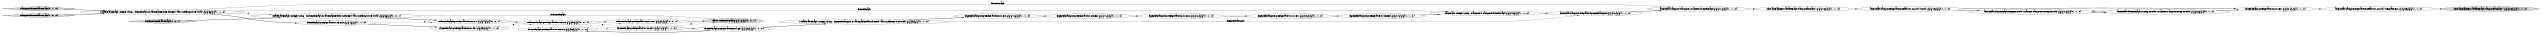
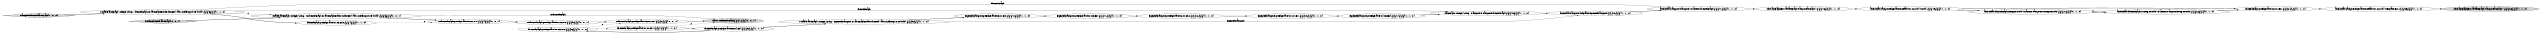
  digraph {
    rankdir=LR
    node [fillcolor=white shape=ellipse style=filled]
    edge [style=bold]
    n1 [fillcolor=lightgray label="buildUndirectedValueGraph['0', '0', '1']" shape=diamond]
    n2 [label="MutableValueGraph<Integer,String> undirectedGraph = ValueGraphBuilder.undirected().allowsSelfLoops(true).build()@@@3@@@['0', '0', '1']"]
    n3 [fillcolor=lightgray label="return undirectedGraph@@@7@@@['0', '0', '1']"]
    n4 [label="undirectedGraph.putEdgeValue(N1,N1,E11)@@@4@@@['0', '0', '1']"]
    n5 [label="directedGraph.putEdgeValue(N1,N2,E12)@@@6@@@['1', '1', '0']"]
    n6 [label="undirectedGraph.putEdgeValue(N2,N1,E21)@@@6@@@['0', '0', '1']"]
    n7 [label="directedGraph.putEdgeValue(N1,N1,E11)@@@7@@@['1', '1', '0']"]
    n8 [label="directedGraph.putEdgeValue(N3,N4,E34)@@@8@@@['1', '1', '0']"]
    n9 [label="assertThat(transpose(transpose)).isSameAs(directedGraph)@@@17@@@['1', '1', '0']"]
    n10 [label="AbstractGraphTest.validateGraph(transpose.asGraph())@@@18@@@['1', '1', '0']"]
    n11 [label="assertThat(transpose.edgeValueOrDefault(N1,N2,null)).isNull()@@@19@@@['1', '1', '0']"]
    n12 [label="ValueGraph<Integer,String> transpose = transpose(directedGraph)@@@15@@@['1', '1', '0']"]
    n13 [label="assertThat(transpose).isEqualTo(expectedTranspose)@@@16@@@['1', '1', '0']"]
    n14 [label="MutableValueGraph<Integer,String> expectedTranspose = ValueGraphBuilder.directed().allowsSelfLoops(true).build()@@@9@@@['1', '1', '0']"]
    n15 [label="expectedTranspose.putEdgeValue(N3,N1,E13)@@@10@@@['1', '1', '0']"]
    n16 [label="expectedTranspose.putEdgeValue(N1,N3,E31)@@@11@@@['1', '1', '0']"]
-   n17 [fillcolor=lightgray label="transpose_directedValueGraph['0', '1', '0']" shape=diamond]
    n18 [label="MutableValueGraph<Integer,String> directedGraph = ValueGraphBuilder.directed().allowsSelfLoops(true).build()@@@3@@@['1', '1', '0']"]
    n19 [label="directedGraph.putEdgeValue(N1,N3,E13)@@@4@@@['1', '1', '0']"]
    n20 [label="expectedTranspose.putEdgeValue(N2,N1,E12)@@@12@@@['1', '1', '0']"]
-   n21 [label="directedGraph.putEdgeValue(N3,N1,E31)@@@5@@@['1', '1', '0']"]
    n22 [label="undirectedGraph.putEdgeValue(N1,N2,E12)@@@5@@@['0', '0', '1']"]
    n23 [fillcolor=lightgray label="AbstractGraphTest.validateGraph(transpose.asGraph())@@@26@@@['1', '1', '0']"]
    n24 [label="expectedTranspose.putEdgeValue(N1,N1,E11)@@@13@@@['1', '1', '0']"]
    n25 [label="expectedTranspose.putEdgeValue(N4,N3,E34)@@@14@@@['1', '1', '0']"]
    n26 [fillcolor=lightgray label="transpose_directedValueGraph['1', '0', '0']" shape=diamond]
    n27 [label="directedGraph.putEdgeValue(N2,N1,E21)@@@24@@@['1', '1', '0']"]
    n28 [label="assertThat(directedGraph.inDegree(node)).isSameAs(transpose.outDegree(node))@@@21@@@['0', '1', '0']"]
    n29 [label="assertThat(transpose.edgeValueOrDefault(N1,N2,null)).isEqualTo(E21)@@@25@@@['1', '1', '0']"]
    n30 [label="assertThat(directedGraph.outDegree(node)).isSameAs(transpose.inDegree(node))@@@22@@@['0', '1', '0']"]
    n1 -> n2
    n2 -> n3 [label=undirectedGraph style=solid]
    n2 -> n4
    n4 -> n22
    n5 -> n6 [label=0 style=dashed]
    n5 -> n7 [style=dashed]
    n6 -> n3
    n7 -> n3 [label=2 style=dashed]
    n7 -> n8
    n8 -> n5
    n8 -> n14
    n9 -> n10
    n10 -> n11
    n11 -> n27
    n11 -> n28
    n12 -> n13
    n13 -> n9
    n14 -> n13 [label=expectedTranspose style=solid]
    n14 -> n15
    n15 -> n16
    n16 -> n20
-   n17 -> n18
    n18 -> n2 [label=0 style=dashed]
    n18 -> n9 [label=directedGraph style=solid]
    n18 -> n12 [label=directedGraph style=solid]
    n18 -> n19
    n19 -> n4 [label=0 style=dashed]
-   n19 -> n21
    n20 -> n24
-   n21 -> n22 [label=0 style=dashed]
    n22 -> n6
    n24 -> n25
    n25 -> n12
    n26 -> n18
    n27 -> n29
    n28 -> n30
    n29 -> n23
    n30 -> n27
    n30 -> n28
  }
